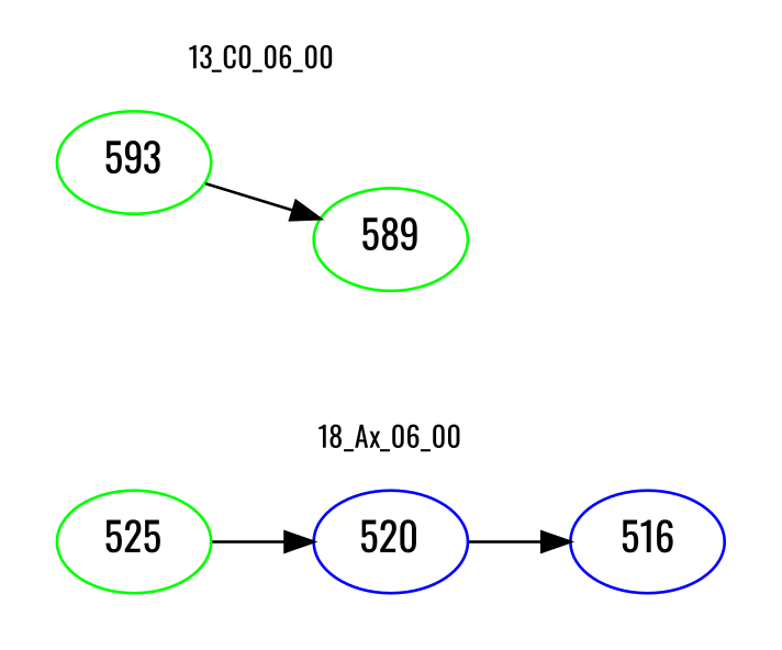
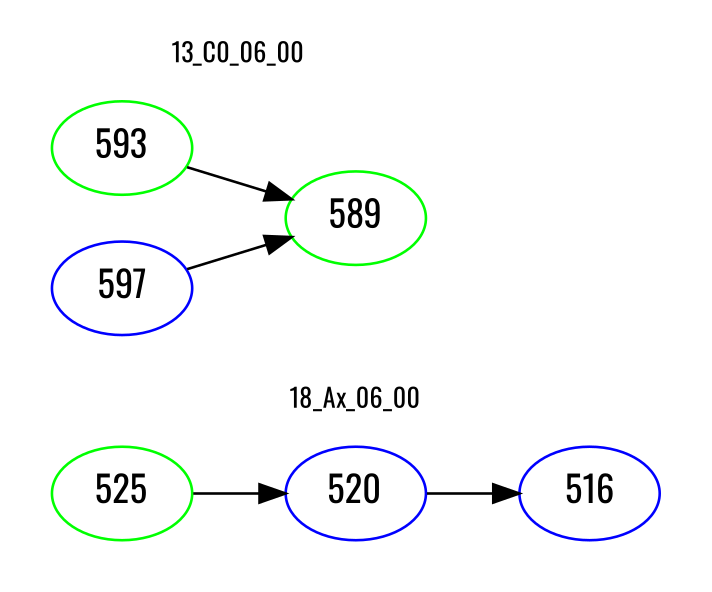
  digraph {
    fontname=Oswald
    rankdir=LR
    node [color=green fontname=Oswald]
    edge [color=black fontname=Oswald]
    n1 [label=525]
    n2 [color=blue label=520]
    n3 [color=blue label=516]
    n4 [label=593]
+   n5 [color=blue label=597]
    n6 [label=589]
    subgraph cluster_1 {
      color=white
      fontsize=10
      label="18_Ax_06_00"
      n1
      n2
      n3
    }
    subgraph cluster_2 {
      color=white
      fontsize=10
      label="13_C0_06_00"
      n4
+     n5
      n6
    }
    n1 -> n2
    n2 -> n3
    n4 -> n6
+   n5 -> n6
  }
